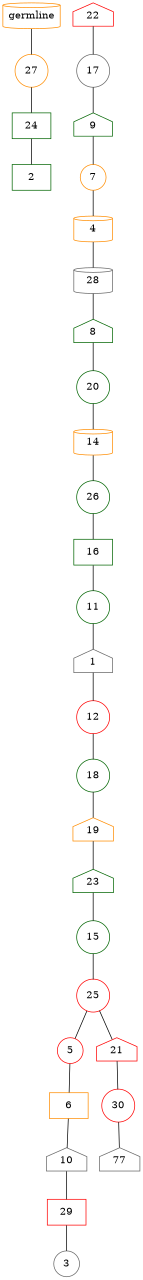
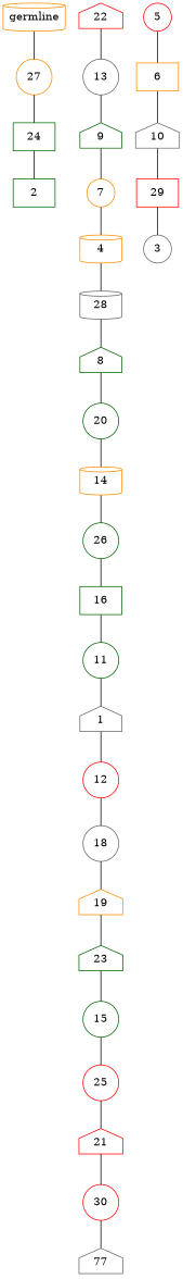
  graph {
    rankdir=UD
    splines=line
    node [color=darkgreen shape=circle]
    n1 [color=darkorange label=germline shape=cylinder]
    n2 [color=darkorange label=27]
    n3 [label=24 shape=box]
    n4 [label=2 shape=box]
    n5 [color=red label=22 shape=house]
-   n6 [color=gray40 label=17]
+   n6 [color=gray40 label=13]
    n7 [label=9 shape=house]
    n8 [color=darkorange label=7]
    n9 [color=darkorange label=4 shape=cylinder]
    n10 [color=gray40 label=28 shape=cylinder]
    n11 [label=8 shape=house]
    n12 [label=20]
    n13 [color=darkorange label=14 shape=cylinder]
    n14 [label=26]
    n15 [label=16 shape=box]
    n16 [label=11]
    n17 [color=gray40 label=1 shape=house]
    n18 [color=red label=12]
-   n19 [label=18]
+   n19 [color=gray40 label=18]
    n20 [color=darkorange label=19 shape=house]
    n21 [label=23 shape=house]
    n22 [label=15]
    n23 [color=red label=25]
    n24 [color=red label=5]
    n25 [color=red label=21 shape=house]
    n26 [color=darkorange label=6 shape=box]
    n27 [color=red label=30]
    n28 [color=gray40 label=10 shape=house]
    n29 [color=red label=29 shape=box]
    n30 [color=gray40 label=3]
    n31 [color=gray40 label=77 shape=house]
    n1 -- n2
    n2 -- n3
    n3 -- n4
    n5 -- n6
    n6 -- n7
    n7 -- n8
    n8 -- n9
    n9 -- n10
    n10 -- n11
    n11 -- n12
    n12 -- n13
    n13 -- n14
    n14 -- n15
    n15 -- n16
    n16 -- n17
    n17 -- n18
    n18 -- n19
    n19 -- n20
    n20 -- n21
    n21 -- n22
    n22 -- n23
-   n23 -- n24
    n23 -- n25
    n24 -- n26
    n25 -- n27
    n26 -- n28
    n27 -- n31
    n28 -- n29
    n29 -- n30
  }
